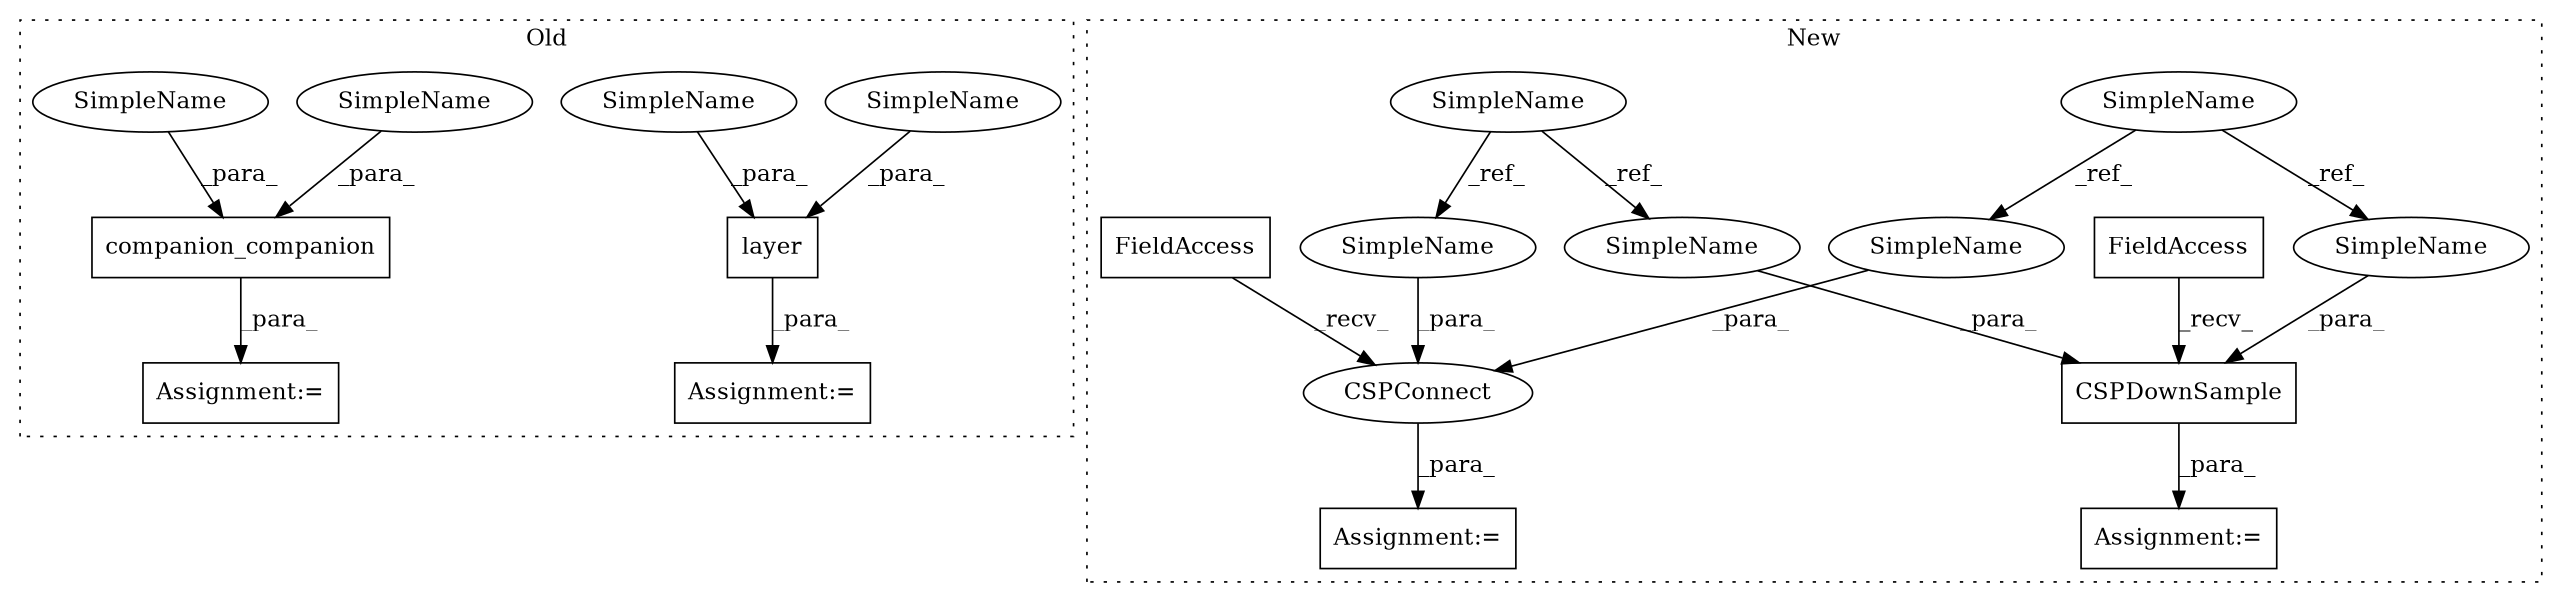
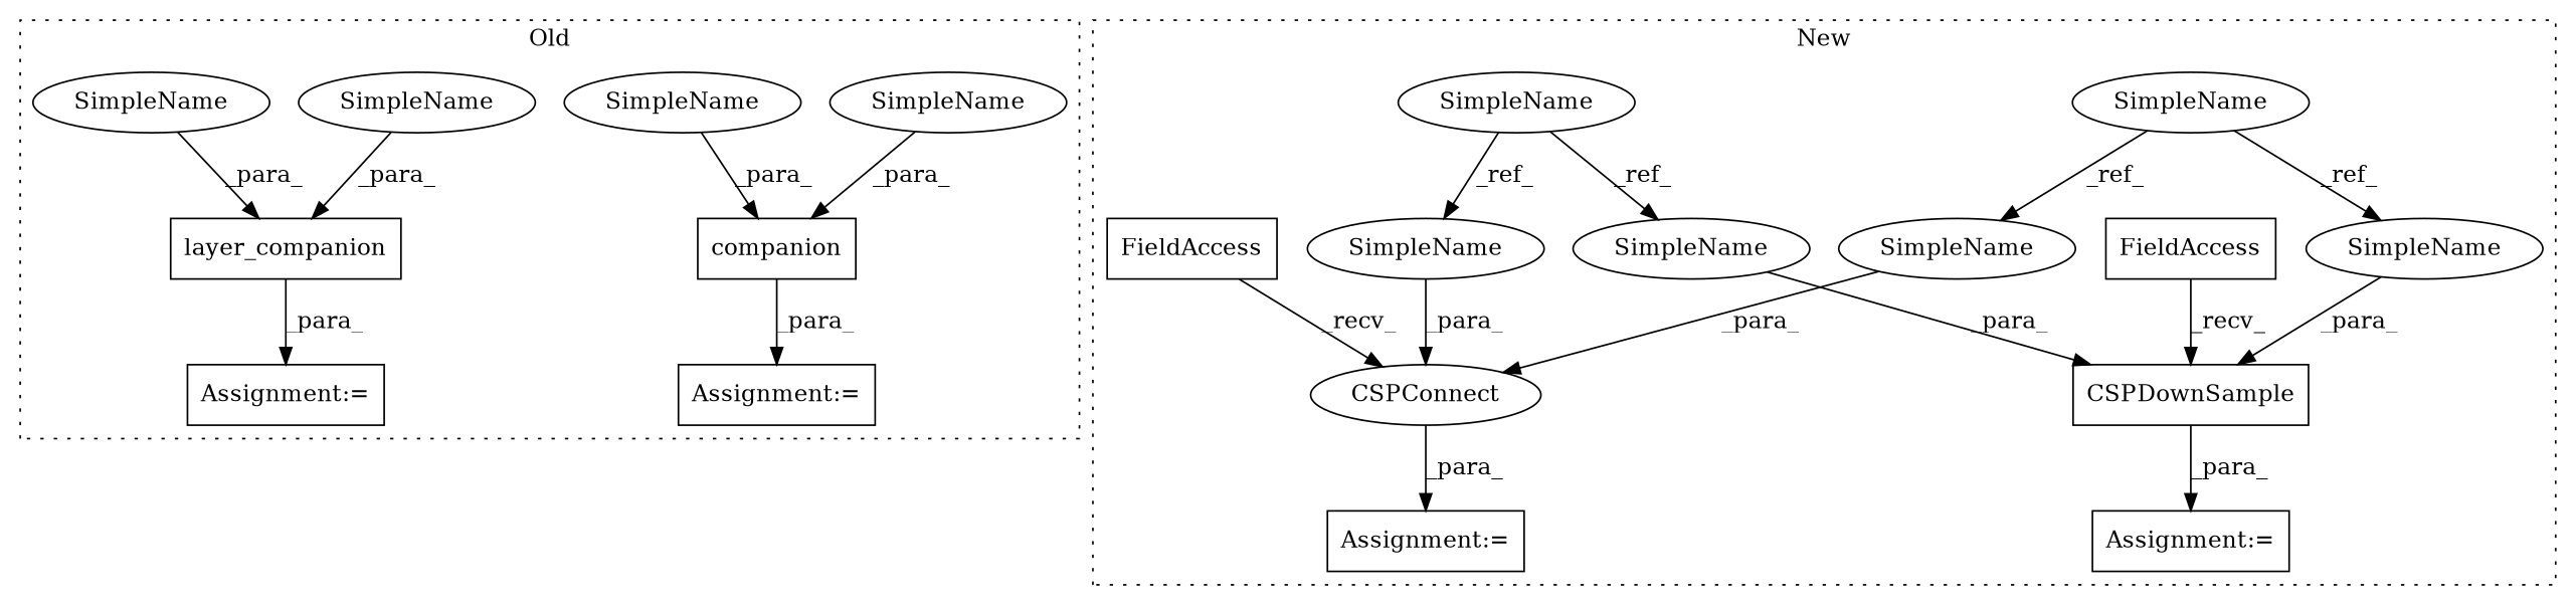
  digraph {
    node [a=42 l=7 shape=ellipse]
-   n1 [a=32 l="6,1" label=layer s="1389,1406" shape=box]
+   n1 [a=32 l="6,1" label=companion s="1389,1406" shape=box]
    n2 [a=7 l=1 label="Assignment:=" s=1388 shape=box]
-   n3 [a=32 l="16,1" label=companion_companion s="1424,1451" shape=box]
+   n3 [a=32 l="16,1" label=layer_companion s="1424,1451" shape=box]
    n4 [a=7 l=1 label="Assignment:=" s=1423 shape=box]
    n5 [label=SimpleName s=1440]
    n6 [label=SimpleName s=1395]
    n7 [l=3 label=SimpleName s=1403]
    n8 [l=3 label=SimpleName s=1448]
    n9 [a=32 l="14,1" label=CSPDownSample s="1479,1504" shape=box]
    n10 [a=22 l=8 label=FieldAccess s=1419 shape=box]
    n11 [a=7 l=1 label="Assignment:=" s=1418 shape=box]
    n12 [label=SimpleName s=1023]
    n13 [l=3 label=SimpleName s=1062]
    n14 [a=32 l="11,1" label=CSPConnect s="1582,1604"]
    n15 [a=22 l=8 label=FieldAccess s=1522 shape=box]
    n16 [a=7 l=1 label="Assignment:=" s=1521 shape=box]
    n17 [label=SimpleName s=1593]
    n18 [label=SimpleName s=1493]
    n19 [l=3 label=SimpleName s=1601]
    n20 [l=3 label=SimpleName s=1501]
    subgraph cluster_1 {
      label=Old
      style=dotted
      n1
      n2
      n3
      n4
      n5
      n6
      n7
      n8
    }
    subgraph cluster_2 {
      label=New
      style=dotted
      n9
      n10
      n11
      n12
      n13
      n14
      n15
      n16
      n17
      n18
      n19
      n20
    }
    n1 -> n2 [label=_para_]
    n3 -> n4 [label=_para_]
    n5 -> n3 [label=_para_]
    n6 -> n1 [label=_para_]
    n7 -> n1 [label=_para_]
    n8 -> n3 [label=_para_]
    n9 -> n11 [label=_para_]
    n10 -> n9 [label=_recv_]
    n12 -> n17 [label=_ref_]
    n12 -> n18 [label=_ref_]
    n13 -> n19 [label=_ref_]
    n13 -> n20 [label=_ref_]
    n14 -> n16 [label=_para_]
    n15 -> n14 [label=_recv_]
    n17 -> n14 [label=_para_]
    n18 -> n9 [label=_para_]
    n19 -> n14 [label=_para_]
    n20 -> n9 [label=_para_]
  }
